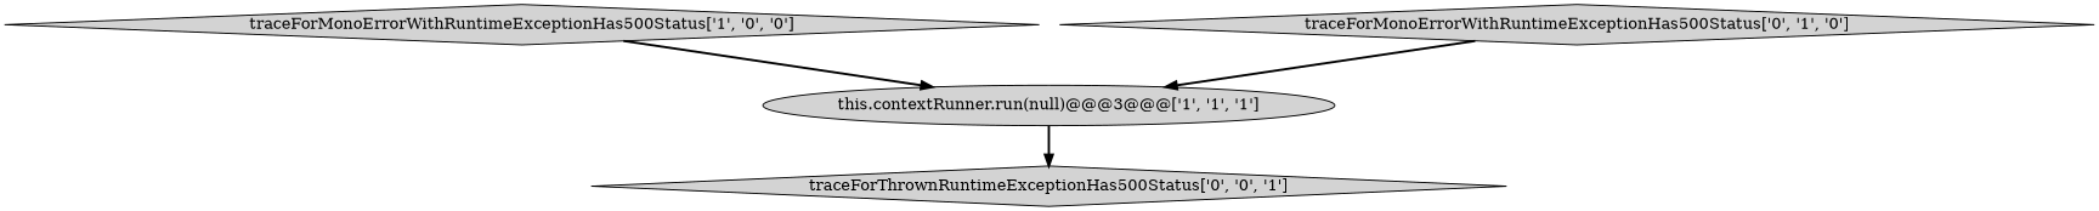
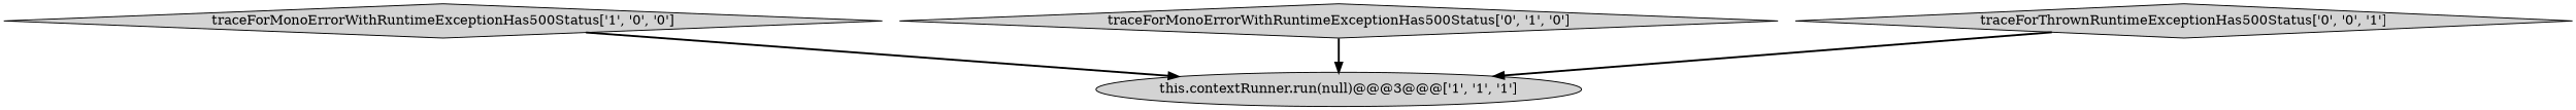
  digraph {
    node [fillcolor=lightgray shape=diamond style=filled]
    edge [style=bold]
    n1 [label="traceForMonoErrorWithRuntimeExceptionHas500Status['1', '0', '0']"]
    n2 [label="this.contextRunner.run(null)@@@3@@@['1', '1', '1']" shape=ellipse]
    n3 [label="traceForMonoErrorWithRuntimeExceptionHas500Status['0', '1', '0']"]
    n4 [label="traceForThrownRuntimeExceptionHas500Status['0', '0', '1']"]
    n1 -> n2
    n3 -> n2
-   n2 -> n4
+   n4 -> n2
  }
